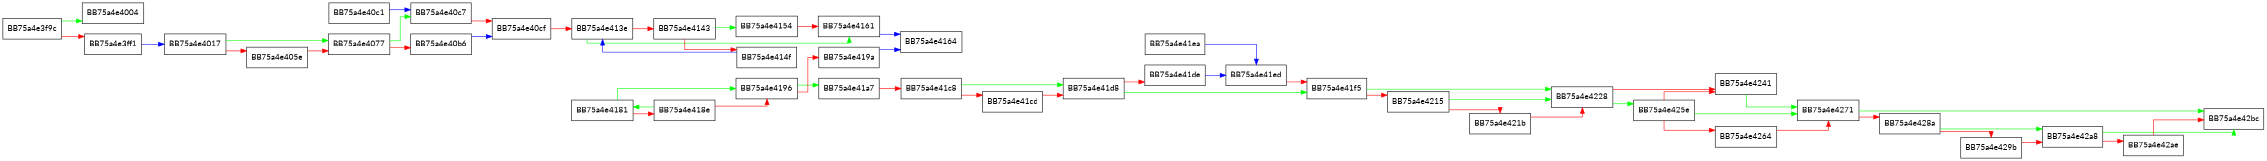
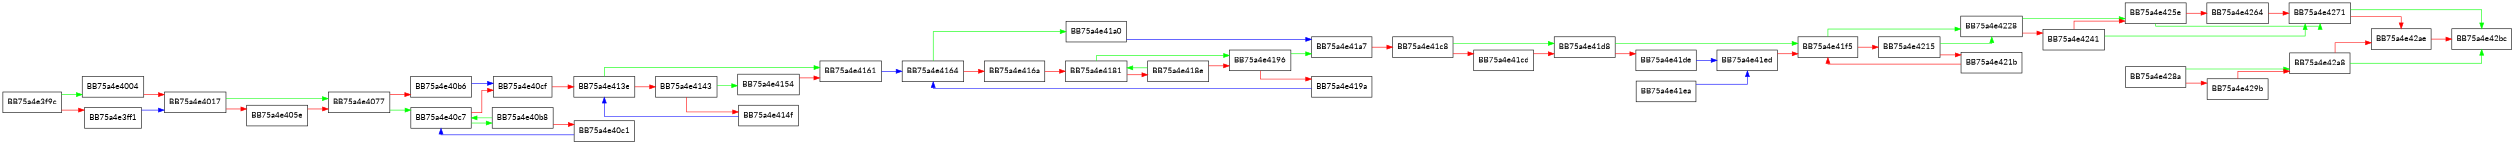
  digraph {
    fontname=Lato
    rankdir=LR
    splines=ortho
    node [fontname=Lato shape=box]
    edge [color=red fontname=Lato]
    BB75a4e3f9c
    BB75a4e4004
    BB75a4e3ff1
    BB75a4e4017
    BB75a4e4077
    BB75a4e405e
    BB75a4e40c7
    BB75a4e40b6
    BB75a4e40cf
+   BB75a4e40b8
    BB75a4e413e
    BB75a4e40c1
    BB75a4e4161
    BB75a4e4143
    BB75a4e4164
    BB75a4e4154
    BB75a4e414f
+   BB75a4e41a0
+   BB75a4e416a
    BB75a4e41a7
    BB75a4e4181
    BB75a4e41c8
    BB75a4e4196
    BB75a4e418e
    BB75a4e419a
    BB75a4e41d8
    BB75a4e41cd
    BB75a4e41f5
    BB75a4e4228
    BB75a4e4215
    BB75a4e41ea
    BB75a4e41ed
    BB75a4e41de
    BB75a4e425e
    BB75a4e4241
    BB75a4e421b
    BB75a4e4271
    BB75a4e4264
    BB75a4e42bc
    BB75a4e428a
    BB75a4e42a8
    BB75a4e429b
    BB75a4e42ae
    BB75a4e3f9c -> BB75a4e4004 [color=green]
    BB75a4e3f9c -> BB75a4e3ff1
+   BB75a4e4004 -> BB75a4e4017
    BB75a4e3ff1 -> BB75a4e4017 [color=blue]
    BB75a4e4017 -> BB75a4e4077 [color=green]
    BB75a4e4017 -> BB75a4e405e
    BB75a4e4077 -> BB75a4e40c7 [color=green]
    BB75a4e4077 -> BB75a4e40b6
    BB75a4e405e -> BB75a4e4077
    BB75a4e40c7 -> BB75a4e40cf
+   BB75a4e40c7 -> BB75a4e40b8 [color=green]
    BB75a4e40b6 -> BB75a4e40cf [color=blue]
    BB75a4e40cf -> BB75a4e413e
+   BB75a4e40b8 -> BB75a4e40c7 [color=green]
+   BB75a4e40b8 -> BB75a4e40c1
    BB75a4e413e -> BB75a4e4161 [color=green]
    BB75a4e413e -> BB75a4e4143
    BB75a4e40c1 -> BB75a4e40c7 [color=blue]
    BB75a4e4161 -> BB75a4e4164 [color=blue]
    BB75a4e4143 -> BB75a4e4154 [color=green]
    BB75a4e4143 -> BB75a4e414f
+   BB75a4e4164 -> BB75a4e41a0 [color=green]
+   BB75a4e4164 -> BB75a4e416a
    BB75a4e4154 -> BB75a4e4161
    BB75a4e414f -> BB75a4e413e [color=blue]
+   BB75a4e41a0 -> BB75a4e41a7 [color=blue]
+   BB75a4e416a -> BB75a4e4181
    BB75a4e41a7 -> BB75a4e41c8
    BB75a4e4181 -> BB75a4e4196 [color=green]
    BB75a4e4181 -> BB75a4e418e
    BB75a4e41c8 -> BB75a4e41d8 [color=green]
    BB75a4e41c8 -> BB75a4e41cd
    BB75a4e4196 -> BB75a4e41a7 [color=green]
    BB75a4e4196 -> BB75a4e419a
    BB75a4e418e -> BB75a4e4181 [color=green]
    BB75a4e418e -> BB75a4e4196
    BB75a4e419a -> BB75a4e4164 [color=blue]
    BB75a4e41d8 -> BB75a4e41f5 [color=green]
    BB75a4e41d8 -> BB75a4e41de
    BB75a4e41cd -> BB75a4e41d8
    BB75a4e41f5 -> BB75a4e4228 [color=green]
    BB75a4e41f5 -> BB75a4e4215
    BB75a4e4228 -> BB75a4e425e [color=green]
    BB75a4e4228 -> BB75a4e4241
    BB75a4e4215 -> BB75a4e4228 [color=green]
    BB75a4e4215 -> BB75a4e421b
    BB75a4e41ea -> BB75a4e41ed [color=blue]
    BB75a4e41ed -> BB75a4e41f5
    BB75a4e41de -> BB75a4e41ed [color=blue]
    BB75a4e425e -> BB75a4e4271 [color=green]
    BB75a4e425e -> BB75a4e4264
-   BB75a4e425e -> BB75a4e4241
+   BB75a4e4241 -> BB75a4e425e
    BB75a4e4241 -> BB75a4e4271 [color=green]
-   BB75a4e421b -> BB75a4e4228
+   BB75a4e421b -> BB75a4e41f5
    BB75a4e4271 -> BB75a4e42bc [color=green]
-   BB75a4e4271 -> BB75a4e428a
+   BB75a4e4271 -> BB75a4e42ae
    BB75a4e4264 -> BB75a4e4271
    BB75a4e428a -> BB75a4e42a8 [color=green]
    BB75a4e428a -> BB75a4e429b
    BB75a4e42a8 -> BB75a4e42bc [color=green]
    BB75a4e42a8 -> BB75a4e42ae
    BB75a4e429b -> BB75a4e42a8
    BB75a4e42ae -> BB75a4e42bc
  }
